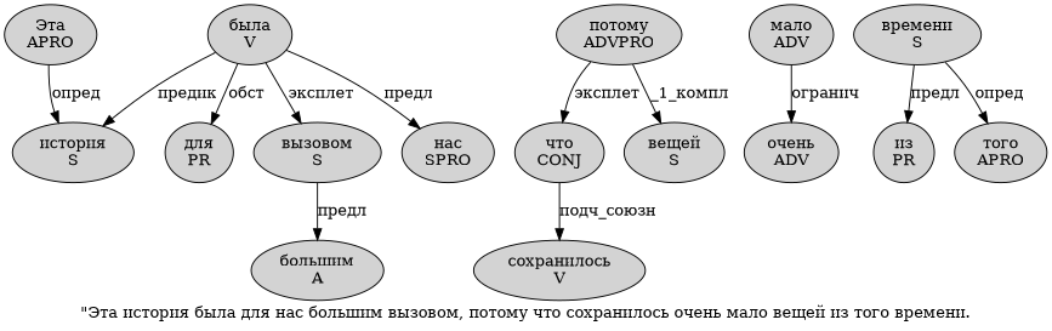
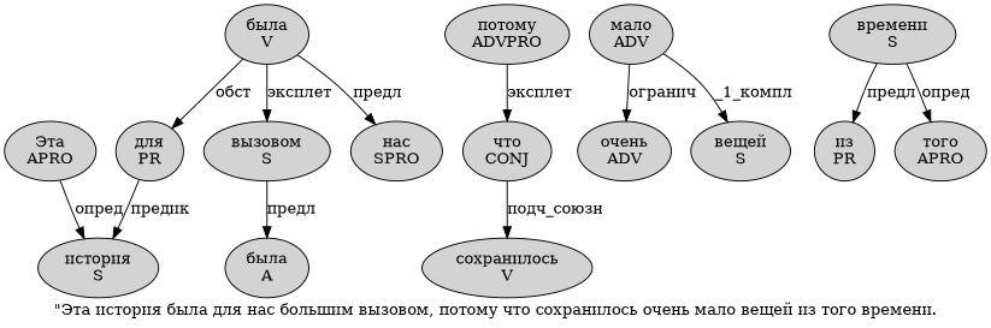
  digraph {
    label="\"Эта история была для нас большим вызовом, потому что сохранилось очень мало вещей из того времени."
    node [fillcolor=lightgray penwidth=1 shape=ellipse style=filled]
    n1 [label="Эта\nAPRO"]
    n2 [label="история\nS"]
    n3 [label="была\nV"]
    n4 [label="для\nPR"]
    n5 [label="вызовом\nS"]
    n6 [label="нас\nSPRO"]
-   n7 [label="большим\nA"]
+   n7 [label="была\nA"]
    n8 [label="потому\nADVPRO"]
    n9 [label="что\nCONJ"]
    n10 [label="сохранилось\nV"]
    n11 [label="мало\nADV"]
    n12 [label="очень\nADV"]
    n13 [label="вещей\nS"]
    n14 [label="из\nPR"]
    n15 [label="времени\nS"]
    n16 [label="того\nAPRO"]
    n1 -> n2 [label="опред"]
-   n3 -> n2 [label="предик"]
+   n4 -> n2 [label="предик"]
    n3 -> n4 [label="обст"]
    n3 -> n5 [label="эксплет"]
    n3 -> n6 [label="предл"]
    n5 -> n7 [label="предл"]
    n8 -> n9 [label="эксплет"]
    n9 -> n10 [label="подч_союзн"]
    n11 -> n12 [label="огранич"]
-   n8 -> n13 [label="_1_компл"]
+   n11 -> n13 [label="_1_компл"]
    n15 -> n14 [label="предл"]
    n15 -> n16 [label="опред"]
  }
